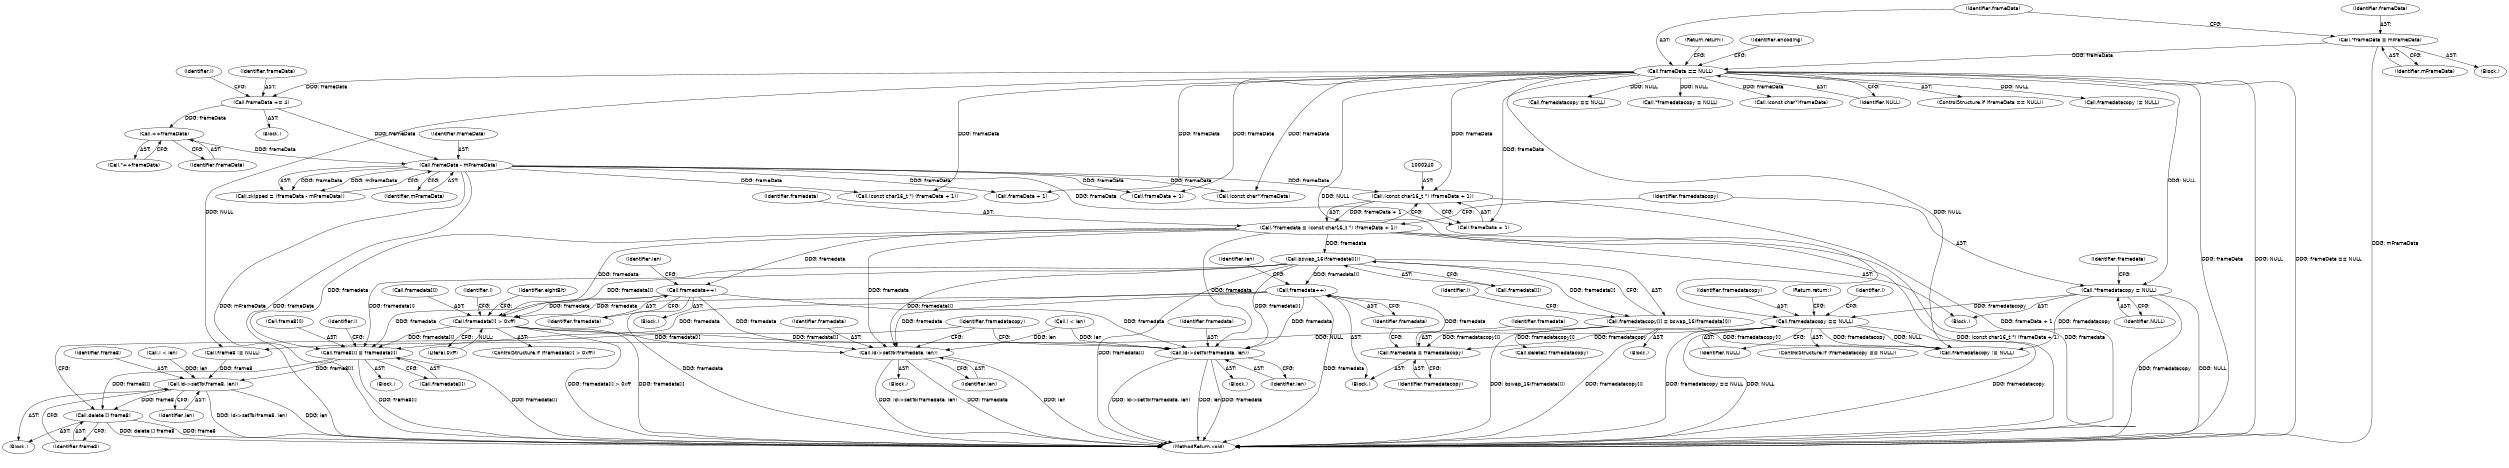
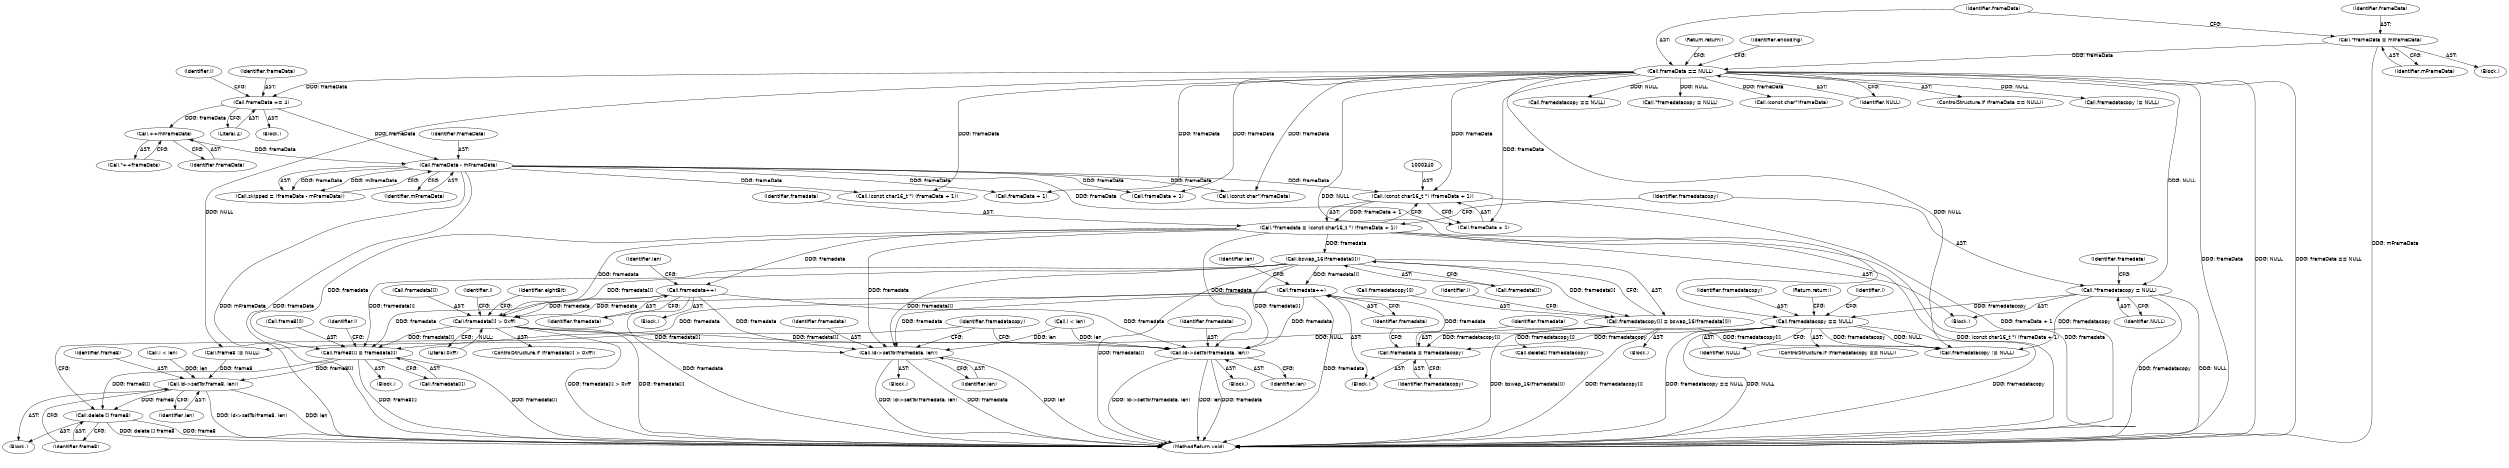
  digraph {
    fontname="DejaVu Sans"
    node [fontname="DejaVu Sans"]
    edge [fontname="DejaVu Sans"]
    n1 [label="(Call,framedata[i] > 0xff)"]
    n2 [label="(Call,frame8[i] = framedata[i])"]
    n3 [label="(Call,id->setTo(framedata, len))"]
    n4 [label="(Call,id->setTo(framedata, len))"]
    n5 [label="(ControlStructure,if (framedata[i] > 0xff))"]
    n6 [label="(MethodReturn,void)"]
    n7 [label="(Literal,0xff)"]
    n8 [label="(Call,id->setTo(frame8, len))"]
    n9 [label="(Call,delete [] frame8)"]
    n10 [label="(Block,)"]
    n11 [label="(Call,framedata[i])"]
    n12 [label="(Block,)"]
    n13 [label="(Identifier,len)"]
    n14 [label="(Block,)"]
    n15 [label="(Identifier,len)"]
    n16 [label="(Call,framedata++)"]
    n17 [label="(Block,)"]
    n18 [label="(Identifier,framedata)"]
    n19 [label="(Call,framedata = framedatacopy)"]
    n20 [label="(Call,bswap_16(framedata[i]))"]
    n21 [label="(Call,framedatacopy[i] = bswap_16(framedata[i]))"]
    n22 [label="(Call,framedata[i])"]
    n23 [label="(Call,framedatacopy != NULL)"]
    n24 [label="(Call,delete[] framedatacopy)"]
    n25 [label="(Block,)"]
    n26 [label="(Call,*framedata = (const char16_t *) (frameData + 1))"]
    n27 [label="(Call,(const char16_t *) (frameData + 1))"]
    n28 [label="(Call,framedata++)"]
    n29 [label="(Block,)"]
    n30 [label="(Call,frameData + 1)"]
    n31 [label="(Identifier,framedata)"]
    n32 [label="(Block,)"]
    n33 [label="(Call,frameData == NULL)"]
    n34 [label="(Call,frameData += 4)"]
    n35 [label="(Call,framedatacopy == NULL)"]
    n36 [label="(Call,*framedatacopy = NULL)"]
    n37 [label="(Call,framedatacopy == NULL)"]
    n38 [label="(Call,frameData + 1)"]
    n39 [label="(Call,*framedatacopy = NULL)"]
    n40 [label="(Call,(const char16_t *) (frameData + 1))"]
    n41 [label="(Call,(const char*)frameData)"]
    n42 [label="(Call,(const char*)frameData)"]
    n43 [label="(Call,frame8 != NULL)"]
    n44 [label="(Identifier,NULL)"]
    n45 [label="(ControlStructure,if (frameData == NULL))"]
    n46 [label="(Call,frameData + 1)"]
    n47 [label="(Call,framedatacopy != NULL)"]
    n48 [label="(Call,frameData - mFrameData)"]
-   n49 [label="(Call,++frameData)"]
+   n49 [label="(Call,++mFrameData)"]
+   n50 [label="(Literal,4)"]
    n51 [label="(Block,)"]
    n52 [label="(Identifier,NULL)"]
    n53 [label="(ControlStructure,if (framedatacopy == NULL))"]
    n54 [label="(Identifier,NULL)"]
    n55 [label="(Call,*frameData = mFrameData)"]
    n56 [label="(Block,)"]
    n57 [label="(Identifier,mFrameData)"]
    n58 [label="(Call,skipped = (frameData - mFrameData))"]
    n59 [label="(Identifier,mFrameData)"]
    n60 [label="(Call,*++frameData)"]
    n61 [label="(Identifier,frameData)"]
    n62 [label="(Identifier,framedatacopy)"]
    n63 [label="(Identifier,len)"]
    n64 [label="(Block,)"]
    n65 [label="(Identifier,frame8)"]
    n66 [label="(Identifier,frameData)"]
    n67 [label="(Identifier,framedata)"]
    n68 [label="(Call,frame8[i])"]
    n69 [label="(Identifier,framedatacopy)"]
    n70 [label="(Identifier,len)"]
    n71 [label="(Identifier,i)"]
    n72 [label="(Call,i < len)"]
    n73 [label="(Identifier,framedatacopy)"]
    n74 [label="(Call,i < len)"]
    n75 [label="(Identifier,framedatacopy)"]
    n76 [label="(Identifier,frameData)"]
    n77 [label="(Return,return;)"]
    n78 [label="(Identifier,eightBit)"]
+   n79 [label="(Call,framedatacopy[i])"]
    n80 [label="(Identifier,i)"]
    n81 [label="(Return,return;)"]
    n82 [label="(Call,framedata[i])"]
    n83 [label="(Identifier,framedata)"]
    n84 [label="(Identifier,i)"]
    n85 [label="(Identifier,framedata)"]
    n86 [label="(Identifier,framedata)"]
    n87 [label="(Identifier,i)"]
    n88 [label="(Identifier,i)"]
    n89 [label="(Identifier,frameData)"]
    n90 [label="(Identifier,frameData)"]
    n91 [label="(Identifier,frame8)"]
    n92 [label="(Identifier,len)"]
    n93 [label="(Identifier,encoding)"]
    n94 [label="(Identifier,framedata)"]
    1000340
    n1 -> n2 [label="DDG: framedata[i]"]
    n1 -> n3 [label="DDG: framedata[i]"]
    n1 -> n4 [label="DDG: framedata[i]"]
    n1 -> n5 [label="AST: "]
    n1 -> n6 [label="DDG: framedata[i]"]
    n1 -> n6 [label="DDG: framedata[i] > 0xff"]
    n1 -> n7 [label="CFG: "]
    n2 -> n6 [label="DDG: frame8[i]"]
    n2 -> n6 [label="DDG: framedata[i]"]
    n2 -> n8 [label="DDG: frame8[i]"]
    n2 -> n9 [label="DDG: frame8[i]"]
    n2 -> n10 [label="AST: "]
    n2 -> n11 [label="CFG: "]
    n3 -> n6 [label="DDG: framedata"]
    n3 -> n6 [label="DDG: len"]
    n3 -> n6 [label="DDG: id->setTo(framedata, len)"]
    n3 -> n12 [label="AST: "]
    n3 -> n13 [label="CFG: "]
    n4 -> n6 [label="DDG: id->setTo(framedata, len)"]
    n4 -> n6 [label="DDG: len"]
    n4 -> n6 [label="DDG: framedata"]
    n4 -> n14 [label="AST: "]
    n4 -> n15 [label="CFG: "]
    n7 -> n1 [label="NULL: "]
    n8 -> n6 [label="DDG: len"]
    n8 -> n6 [label="DDG: id->setTo(frame8, len)"]
    n8 -> n9 [label="DDG: frame8"]
    n8 -> n63 [label="CFG: "]
    n8 -> n64 [label="AST: "]
    n9 -> n6 [label="DDG: delete [] frame8"]
    n9 -> n6 [label="DDG: frame8"]
    n9 -> n64 [label="AST: "]
    n9 -> n65 [label="CFG: "]
    n11 -> n2 [label="AST: "]
    n13 -> n3 [label="AST: "]
    n15 -> n4 [label="AST: "]
    n16 -> n1 [label="DDG: framedata"]
    n16 -> n2 [label="DDG: framedata"]
    n16 -> n3 [label="DDG: framedata"]
    n16 -> n4 [label="DDG: framedata"]
    n16 -> n6 [label="DDG: framedata"]
    n16 -> n17 [label="AST: "]
    n16 -> n18 [label="CFG: "]
    n18 -> n16 [label="AST: "]
    n18 -> n19 [label="CFG: "]
    n19 -> n16 [label="DDG: framedata"]
    n19 -> n17 [label="AST: "]
    n19 -> n62 [label="CFG: "]
    n20 -> n1 [label="DDG: framedata[i]"]
    n20 -> n2 [label="DDG: framedata[i]"]
    n20 -> n3 [label="DDG: framedata[i]"]
    n20 -> n4 [label="DDG: framedata[i]"]
    n20 -> n6 [label="DDG: framedata[i]"]
    n20 -> n16 [label="DDG: framedata[i]"]
    n20 -> n21 [label="AST: "]
    n20 -> n21 [label="DDG: framedata[i]"]
    n20 -> n22 [label="CFG: "]
    n21 -> n6 [label="DDG: framedatacopy[i]"]
    n21 -> n6 [label="DDG: bswap_16(framedata[i])"]
    n21 -> n19 [label="DDG: framedatacopy[i]"]
    n21 -> n20 [label="CFG: "]
    n21 -> n23 [label="DDG: framedatacopy[i]"]
    n21 -> n24 [label="DDG: framedatacopy[i]"]
    n21 -> n25 [label="AST: "]
    n22 -> n20 [label="AST: "]
    n26 -> n1 [label="DDG: framedata"]
    n26 -> n2 [label="DDG: framedata"]
    n26 -> n3 [label="DDG: framedata"]
    n26 -> n4 [label="DDG: framedata"]
    n26 -> n6 [label="DDG: (const char16_t *) (frameData + 1)"]
    n26 -> n6 [label="DDG: framedata"]
    n26 -> n20 [label="DDG: framedata"]
    n26 -> n27 [label="CFG: "]
    n26 -> n28 [label="DDG: framedata"]
    n26 -> n29 [label="AST: "]
    n27 -> n6 [label="DDG: frameData + 1"]
    n27 -> n26 [label="AST: "]
    n27 -> n26 [label="DDG: frameData + 1"]
    n27 -> n30 [label="CFG: "]
    n28 -> n1 [label="DDG: framedata"]
    n28 -> n2 [label="DDG: framedata"]
    n28 -> n3 [label="DDG: framedata"]
    n28 -> n4 [label="DDG: framedata"]
    n28 -> n6 [label="DDG: framedata"]
    n28 -> n31 [label="CFG: "]
    n28 -> n32 [label="AST: "]
    n30 -> n27 [label="AST: "]
    n31 -> n28 [label="AST: "]
    n33 -> n6 [label="DDG: frameData"]
    n33 -> n6 [label="DDG: NULL"]
    n33 -> n6 [label="DDG: frameData == NULL"]
    n33 -> n23 [label="DDG: NULL"]
    n33 -> n27 [label="DDG: frameData"]
    n33 -> n30 [label="DDG: frameData"]
    n33 -> n34 [label="DDG: frameData"]
    n33 -> n35 [label="DDG: NULL"]
    n33 -> n36 [label="DDG: NULL"]
    n33 -> n37 [label="DDG: NULL"]
    n33 -> n38 [label="DDG: frameData"]
    n33 -> n39 [label="DDG: NULL"]
    n33 -> n40 [label="DDG: frameData"]
    n33 -> n41 [label="DDG: frameData"]
    n33 -> n42 [label="DDG: frameData"]
    n33 -> n43 [label="DDG: NULL"]
    n33 -> n44 [label="CFG: "]
    n33 -> n45 [label="AST: "]
    n33 -> n46 [label="DDG: frameData"]
    n33 -> n47 [label="DDG: NULL"]
    n34 -> n48 [label="DDG: frameData"]
    n34 -> n49 [label="DDG: frameData"]
+   n34 -> n50 [label="CFG: "]
    n34 -> n51 [label="AST: "]
    n35 -> n6 [label="DDG: NULL"]
    n35 -> n6 [label="DDG: framedatacopy"]
    n35 -> n6 [label="DDG: framedatacopy == NULL"]
    n35 -> n19 [label="DDG: framedatacopy"]
    n35 -> n23 [label="DDG: framedatacopy"]
    n35 -> n23 [label="DDG: NULL"]
    n35 -> n43 [label="DDG: NULL"]
    n35 -> n52 [label="CFG: "]
    n35 -> n53 [label="AST: "]
    n36 -> n6 [label="DDG: NULL"]
    n36 -> n6 [label="DDG: framedatacopy"]
    n36 -> n23 [label="DDG: framedatacopy"]
    n36 -> n29 [label="AST: "]
    n36 -> n35 [label="DDG: framedatacopy"]
    n36 -> n54 [label="CFG: "]
    n43 -> n8 [label="DDG: frame8"]
    n44 -> n33 [label="AST: "]
    n48 -> n6 [label="DDG: mFrameData"]
    n48 -> n6 [label="DDG: frameData"]
    n48 -> n27 [label="DDG: frameData"]
    n48 -> n30 [label="DDG: frameData"]
    n48 -> n38 [label="DDG: frameData"]
    n48 -> n40 [label="DDG: frameData"]
    n48 -> n42 [label="DDG: frameData"]
    n48 -> n46 [label="DDG: frameData"]
    n48 -> n58 [label="AST: "]
    n48 -> n58 [label="DDG: frameData"]
    n48 -> n58 [label="DDG: mFrameData"]
    n48 -> n59 [label="CFG: "]
    n49 -> n48 [label="DDG: frameData"]
    n49 -> n60 [label="AST: "]
    n49 -> n61 [label="CFG: "]
+   n50 -> n34 [label="AST: "]
    n52 -> n35 [label="AST: "]
    n54 -> n36 [label="AST: "]
    n55 -> n6 [label="DDG: mFrameData"]
    n55 -> n33 [label="DDG: frameData"]
    n55 -> n56 [label="AST: "]
    n55 -> n57 [label="CFG: "]
    n57 -> n55 [label="AST: "]
    n58 -> n48 [label="CFG: "]
    n59 -> n48 [label="AST: "]
    n60 -> n49 [label="CFG: "]
    n61 -> n49 [label="AST: "]
    n62 -> n19 [label="AST: "]
    n63 -> n8 [label="AST: "]
    n65 -> n8 [label="CFG: "]
    n65 -> n9 [label="AST: "]
    n66 -> n34 [label="AST: "]
    n67 -> n36 [label="CFG: "]
    n68 -> n2 [label="AST: "]
    n69 -> n26 [label="CFG: "]
    n69 -> n36 [label="AST: "]
    n70 -> n28 [label="CFG: "]
    n71 -> n35 [label="CFG: "]
    n72 -> n3 [label="DDG: len"]
    n72 -> n4 [label="DDG: len"]
    n73 -> n3 [label="CFG: "]
    n73 -> n4 [label="CFG: "]
    n73 -> n9 [label="CFG: "]
    n74 -> n8 [label="DDG: len"]
    n75 -> n35 [label="AST: "]
    n76 -> n55 [label="AST: "]
    n77 -> n33 [label="CFG: "]
    n78 -> n1 [label="CFG: "]
+   n79 -> n21 [label="AST: "]
    n80 -> n2 [label="CFG: "]
    n81 -> n35 [label="CFG: "]
    n82 -> n1 [label="AST: "]
    n83 -> n3 [label="AST: "]
    n84 -> n1 [label="CFG: "]
    n85 -> n26 [label="AST: "]
    n86 -> n19 [label="AST: "]
    n87 -> n34 [label="CFG: "]
    n88 -> n21 [label="CFG: "]
    n89 -> n48 [label="AST: "]
    n90 -> n33 [label="AST: "]
    n90 -> n55 [label="CFG: "]
    n91 -> n8 [label="AST: "]
    n92 -> n16 [label="CFG: "]
    n93 -> n33 [label="CFG: "]
    n94 -> n4 [label="AST: "]
    1000340 -> n27 [label="AST: "]
  }
